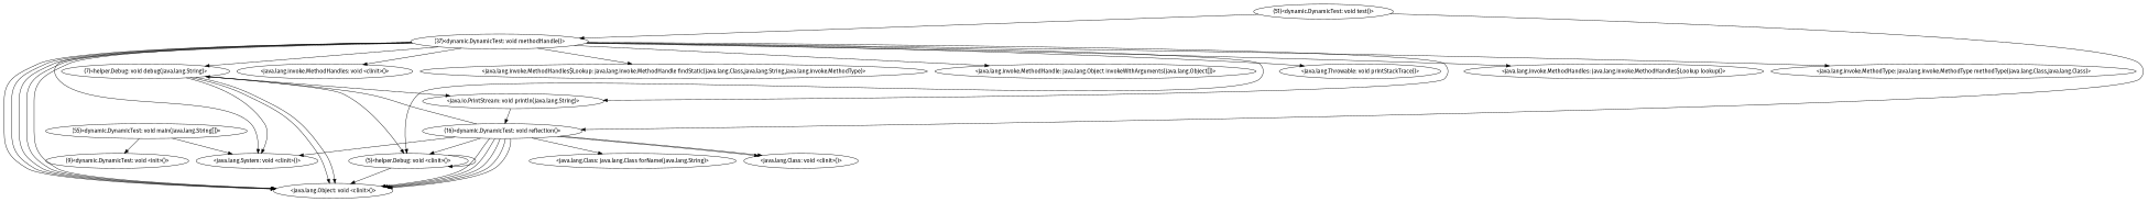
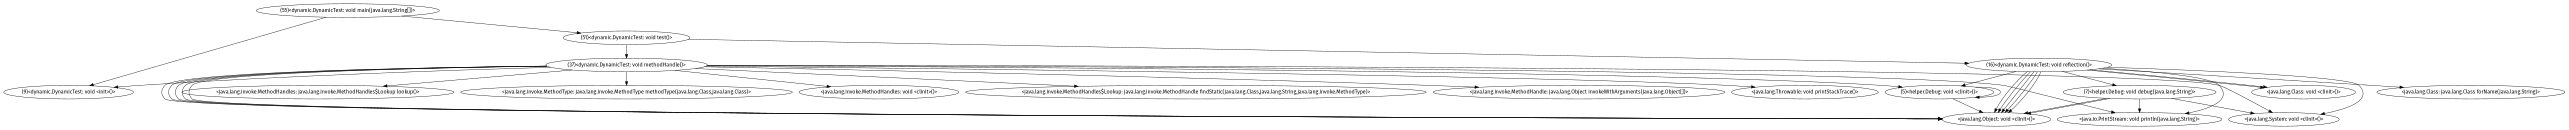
  digraph {
    fontname="Fira Sans"
    node [fontname="Fira Sans"]
    edge [fontname="Fira Sans"]
    "(55)<dynamic.DynamicTest: void main(java.lang.String[])>"
    "(9)<dynamic.DynamicTest: void <init>()>"
    "(51)<dynamic.DynamicTest: void test()>"
    "(37)<dynamic.DynamicTest: void methodHandle()>"
    "(16)<dynamic.DynamicTest: void reflection()>"
    "(5)<helper.Debug: void <clinit>()>"
    "<java.lang.invoke.MethodHandles: java.lang.invoke.MethodHandles$Lookup lookup()>"
    "<java.lang.invoke.MethodType: java.lang.invoke.MethodType methodType(java.lang.Class,java.lang.Class)>"
    "(7)<helper.Debug: void debug(java.lang.String)>"
    "<java.lang.Object: void <clinit>()>"
    "<java.lang.System: void <clinit>()>"
    "<java.lang.invoke.MethodHandles: void <clinit>()>"
    "<java.lang.invoke.MethodHandles$Lookup: java.lang.invoke.MethodHandle findStatic(java.lang.Class,java.lang.String,java.lang.invoke.MethodType)>"
    "<java.lang.invoke.MethodHandle: java.lang.Object invokeWithArguments(java.lang.Object[])>"
    "<java.io.PrintStream: void println(java.lang.String)>"
    "<java.lang.Throwable: void printStackTrace()>"
    "<java.lang.Class: java.lang.Class forName(java.lang.String)>"
    "<java.lang.Class: void <clinit>()>"
    "(55)<dynamic.DynamicTest: void main(java.lang.String[])>" -> "(9)<dynamic.DynamicTest: void <init>()>"
-   "(55)<dynamic.DynamicTest: void main(java.lang.String[])>" -> "<java.lang.System: void <clinit>()>"
+   "(55)<dynamic.DynamicTest: void main(java.lang.String[])>" -> "(51)<dynamic.DynamicTest: void test()>"
    "(51)<dynamic.DynamicTest: void test()>" -> "(37)<dynamic.DynamicTest: void methodHandle()>"
    "(51)<dynamic.DynamicTest: void test()>" -> "(16)<dynamic.DynamicTest: void reflection()>"
    "(37)<dynamic.DynamicTest: void methodHandle()>" -> "(5)<helper.Debug: void <clinit>()>"
    "(37)<dynamic.DynamicTest: void methodHandle()>" -> "<java.lang.invoke.MethodHandles: java.lang.invoke.MethodHandles$Lookup lookup()>"
    "(37)<dynamic.DynamicTest: void methodHandle()>" -> "<java.lang.invoke.MethodType: java.lang.invoke.MethodType methodType(java.lang.Class,java.lang.Class)>"
-   "(37)<dynamic.DynamicTest: void methodHandle()>" -> "(7)<helper.Debug: void debug(java.lang.String)>"
+   "(37)<dynamic.DynamicTest: void methodHandle()>" -> "(9)<dynamic.DynamicTest: void <init>()>"
    "(37)<dynamic.DynamicTest: void methodHandle()>" -> "<java.lang.Object: void <clinit>()>"
    "(37)<dynamic.DynamicTest: void methodHandle()>" -> "<java.lang.Object: void <clinit>()>"
    "(37)<dynamic.DynamicTest: void methodHandle()>" -> "<java.lang.Object: void <clinit>()>"
    "(37)<dynamic.DynamicTest: void methodHandle()>" -> "<java.lang.Object: void <clinit>()>"
    "(37)<dynamic.DynamicTest: void methodHandle()>" -> "<java.lang.Object: void <clinit>()>"
    "(37)<dynamic.DynamicTest: void methodHandle()>" -> "<java.lang.System: void <clinit>()>"
    "(37)<dynamic.DynamicTest: void methodHandle()>" -> "<java.lang.invoke.MethodHandles: void <clinit>()>"
    "(37)<dynamic.DynamicTest: void methodHandle()>" -> "<java.lang.invoke.MethodHandles$Lookup: java.lang.invoke.MethodHandle findStatic(java.lang.Class,java.lang.String,java.lang.invoke.MethodType)>"
    "(37)<dynamic.DynamicTest: void methodHandle()>" -> "<java.lang.invoke.MethodHandle: java.lang.Object invokeWithArguments(java.lang.Object[])>"
    "(37)<dynamic.DynamicTest: void methodHandle()>" -> "<java.io.PrintStream: void println(java.lang.String)>"
    "(37)<dynamic.DynamicTest: void methodHandle()>" -> "<java.lang.Throwable: void printStackTrace()>"
    "(16)<dynamic.DynamicTest: void reflection()>" -> "(5)<helper.Debug: void <clinit>()>"
    "(16)<dynamic.DynamicTest: void reflection()>" -> "(7)<helper.Debug: void debug(java.lang.String)>"
    "(16)<dynamic.DynamicTest: void reflection()>" -> "<java.lang.Object: void <clinit>()>"
    "(16)<dynamic.DynamicTest: void reflection()>" -> "<java.lang.Object: void <clinit>()>"
    "(16)<dynamic.DynamicTest: void reflection()>" -> "<java.lang.Object: void <clinit>()>"
    "(16)<dynamic.DynamicTest: void reflection()>" -> "<java.lang.Object: void <clinit>()>"
    "(16)<dynamic.DynamicTest: void reflection()>" -> "<java.lang.Object: void <clinit>()>"
    "(16)<dynamic.DynamicTest: void reflection()>" -> "<java.lang.System: void <clinit>()>"
-   "<java.io.PrintStream: void println(java.lang.String)>" -> "(16)<dynamic.DynamicTest: void reflection()>"
+   "(16)<dynamic.DynamicTest: void reflection()>" -> "<java.io.PrintStream: void println(java.lang.String)>"
    "(16)<dynamic.DynamicTest: void reflection()>" -> "<java.lang.Class: java.lang.Class forName(java.lang.String)>"
    "(16)<dynamic.DynamicTest: void reflection()>" -> "<java.lang.Class: void <clinit>()>"
    "(16)<dynamic.DynamicTest: void reflection()>" -> "<java.lang.Class: void <clinit>()>"
    "(5)<helper.Debug: void <clinit>()>" -> "(5)<helper.Debug: void <clinit>()>"
    "(5)<helper.Debug: void <clinit>()>" -> "<java.lang.Object: void <clinit>()>"
-   "(7)<helper.Debug: void debug(java.lang.String)>" -> "(5)<helper.Debug: void <clinit>()>"
    "(7)<helper.Debug: void debug(java.lang.String)>" -> "<java.lang.Object: void <clinit>()>"
    "(7)<helper.Debug: void debug(java.lang.String)>" -> "<java.lang.Object: void <clinit>()>"
    "(7)<helper.Debug: void debug(java.lang.String)>" -> "<java.lang.System: void <clinit>()>"
    "(7)<helper.Debug: void debug(java.lang.String)>" -> "<java.io.PrintStream: void println(java.lang.String)>"
  }
